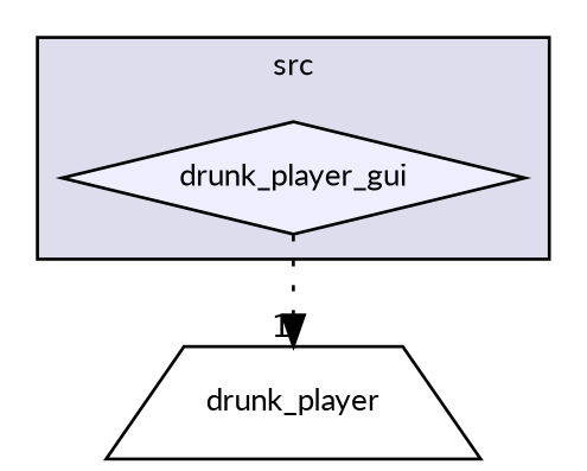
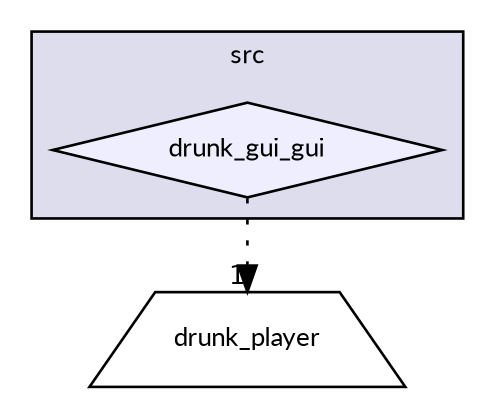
  digraph {
    compound=true
    fontname=Lato
    node [fontname=Lato fontsize=10]
-   n1 [fillcolor="#eeeeff" label=drunk_player_gui pencolor=black shape=diamond style=filled]
+   n1 [fillcolor="#eeeeff" label=drunk_gui_gui pencolor=black shape=diamond style=filled]
    n2 [label=drunk_player shape=trapezium]
    subgraph cluster_1 {
      bgcolor="#ddddee"
      fontsize=10
      label=src
      pencolor=black
      n1
    }
    n1 -> n2 [headlabel=1 labeldistance=1.5 labelfontname=Helvetica labelfontsize=10 style=dotted arrowhead=normal fontname=Lato]
  }
